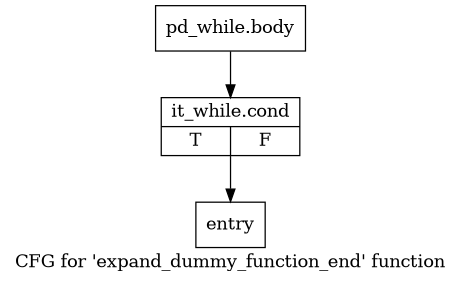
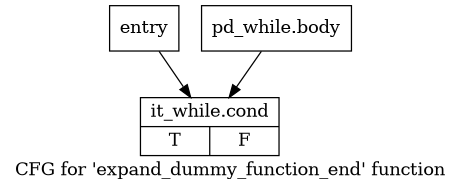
  digraph {
    label="CFG for 'expand_dummy_function_end' function"
    node [shape=record]
    n1 [label="{entry}"]
    n2 [label="{it_while.cond|{<s0>T|<s1>F}}"]
    n3 [label="{pd_while.body}"]
-   n2 -> n1
+   n1 -> n2
    n3 -> n2
  }
